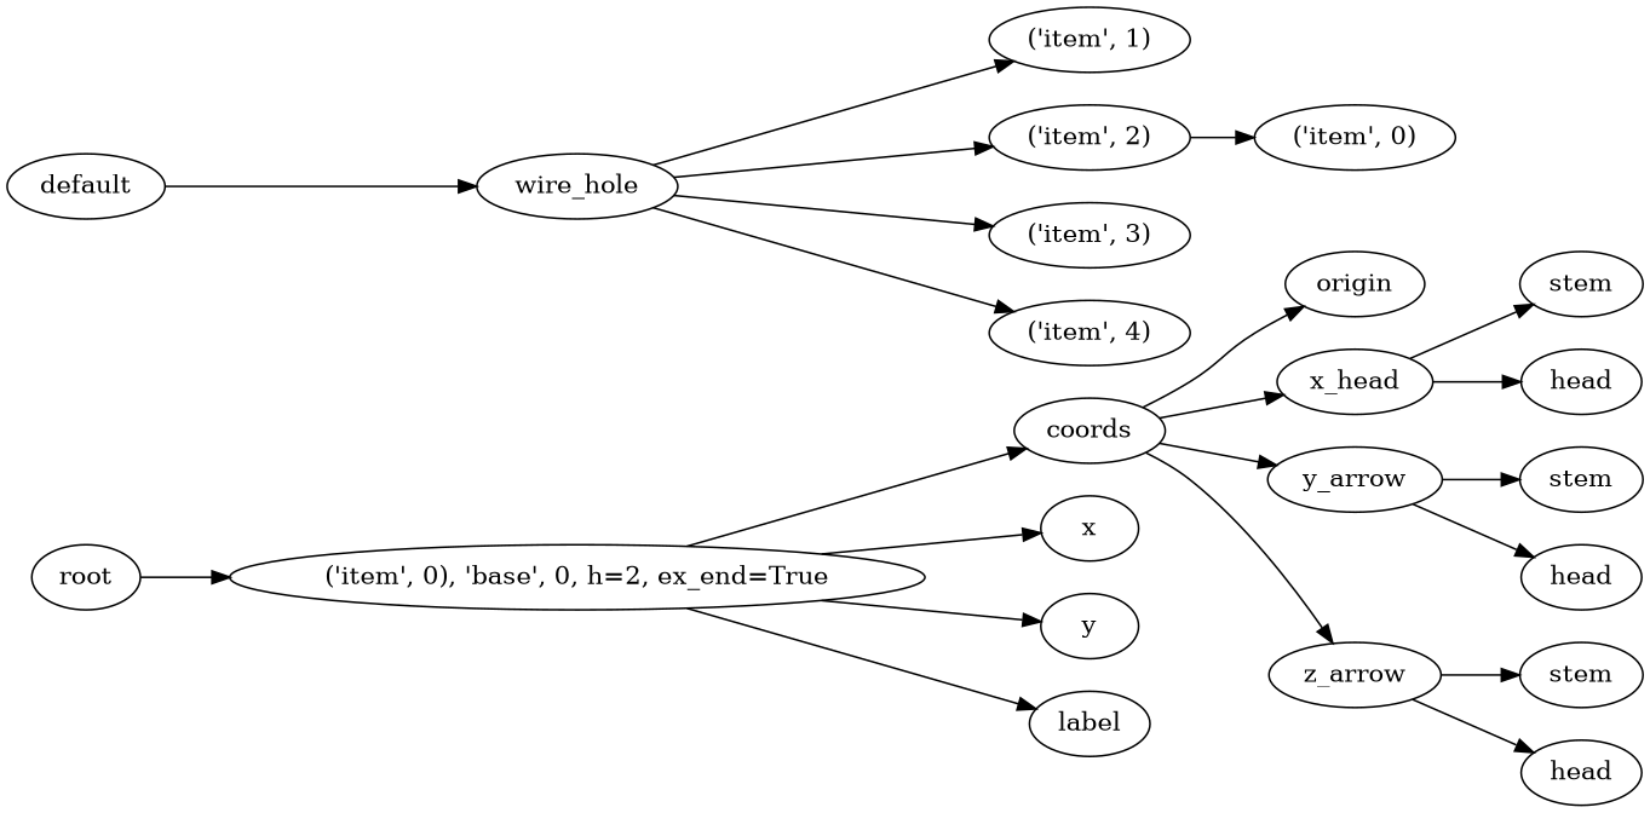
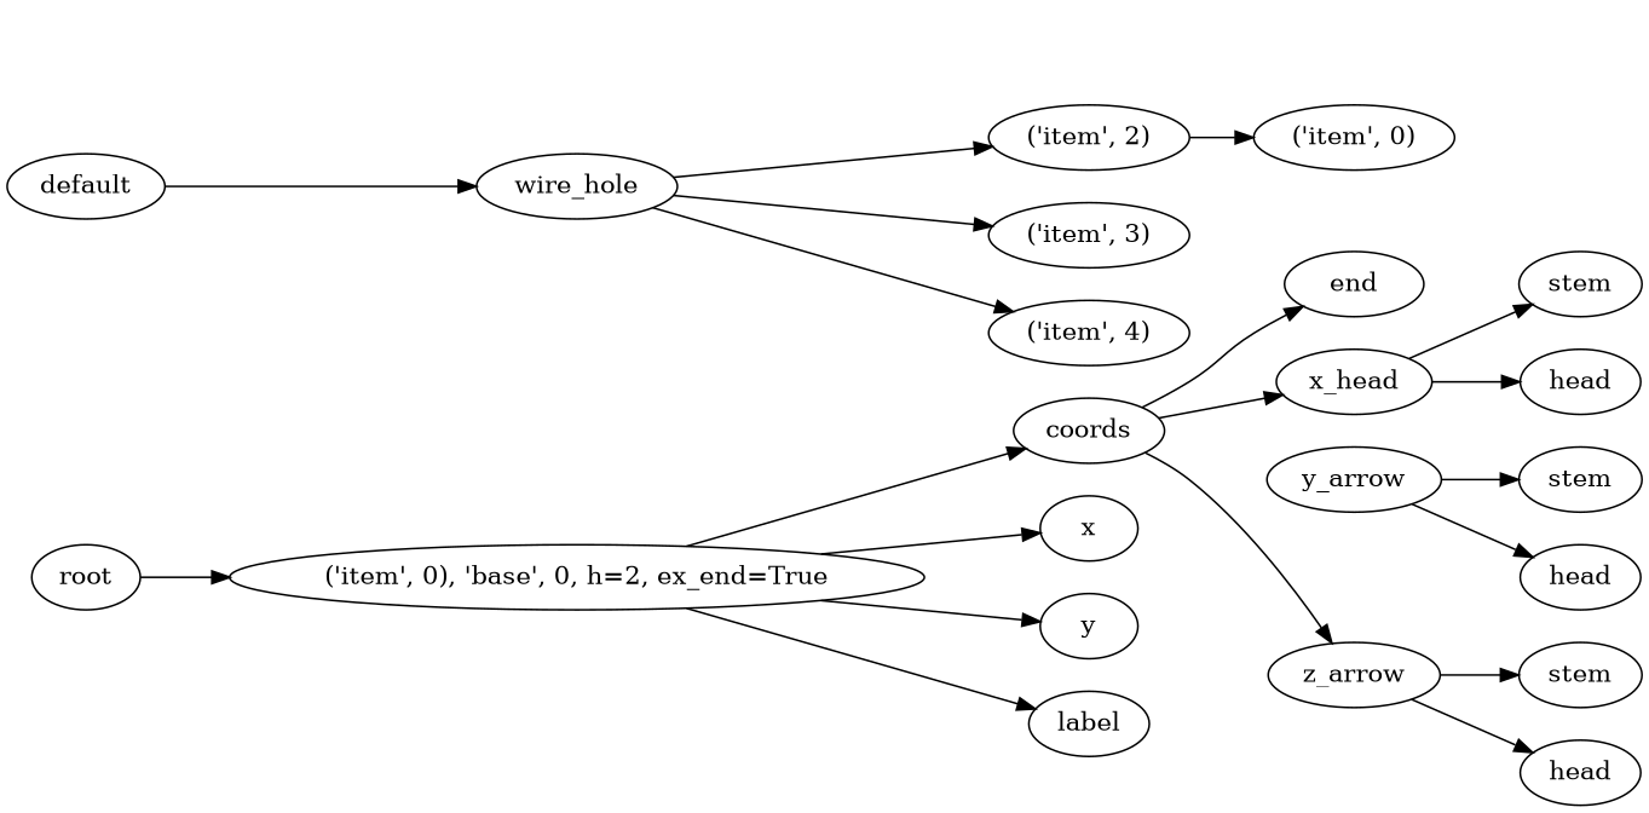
  digraph {
    rankdir=LR
    n1 [label=root]
    n2 [label="\('item',\ 0\),\ 'base',\ 0,\ h=2,\ ex_end=True"]
    n3 [label=default]
    n4 [label=wire_hole]
    n5 [label=coords]
    n6 [label=x]
    n7 [label=y]
    n8 [label=label]
-   n9 [label="\('item',\ 1\)"]
    n10 [label="\('item',\ 2\)"]
    n11 [label="\('item',\ 3\)"]
    n12 [label="\('item',\ 4\)"]
    n13 [label="\('item',\ 0\)"]
-   n14 [label=origin]
+   n14 [label=end]
    n15 [label=x_head]
    n16 [label=y_arrow]
    n17 [label=z_arrow]
    n18 [label=stem]
    n19 [label=head]
    n20 [label=stem]
    n21 [label=head]
    n22 [label=stem]
    n23 [label=head]
    n1 -> n2
    n2 -> n5
    n2 -> n6
    n2 -> n7
    n2 -> n8
    n3 -> n4
-   n4 -> n9
    n4 -> n10
    n4 -> n11
    n4 -> n12
    n5 -> n14
    n5 -> n15
-   n5 -> n16
    n5 -> n17
    n10 -> n13
    n15 -> n18
    n15 -> n19
    n16 -> n20
    n16 -> n21
    n17 -> n22
    n17 -> n23
  }
